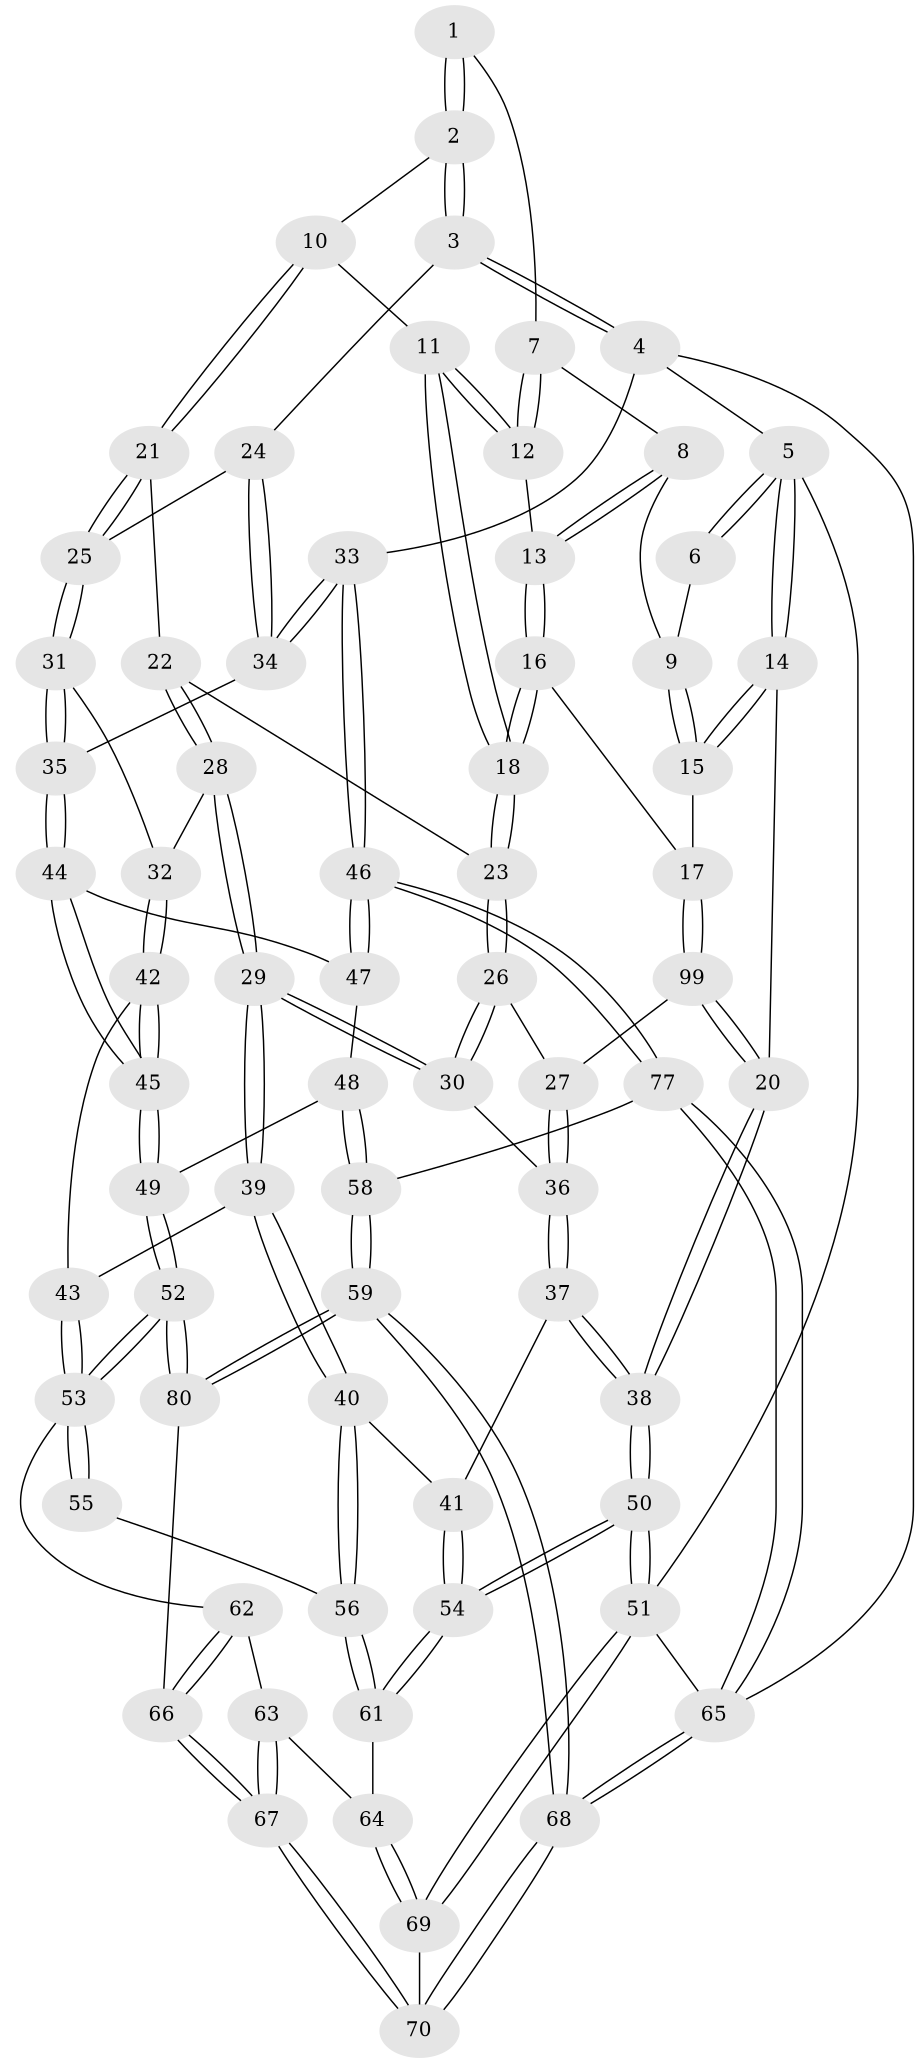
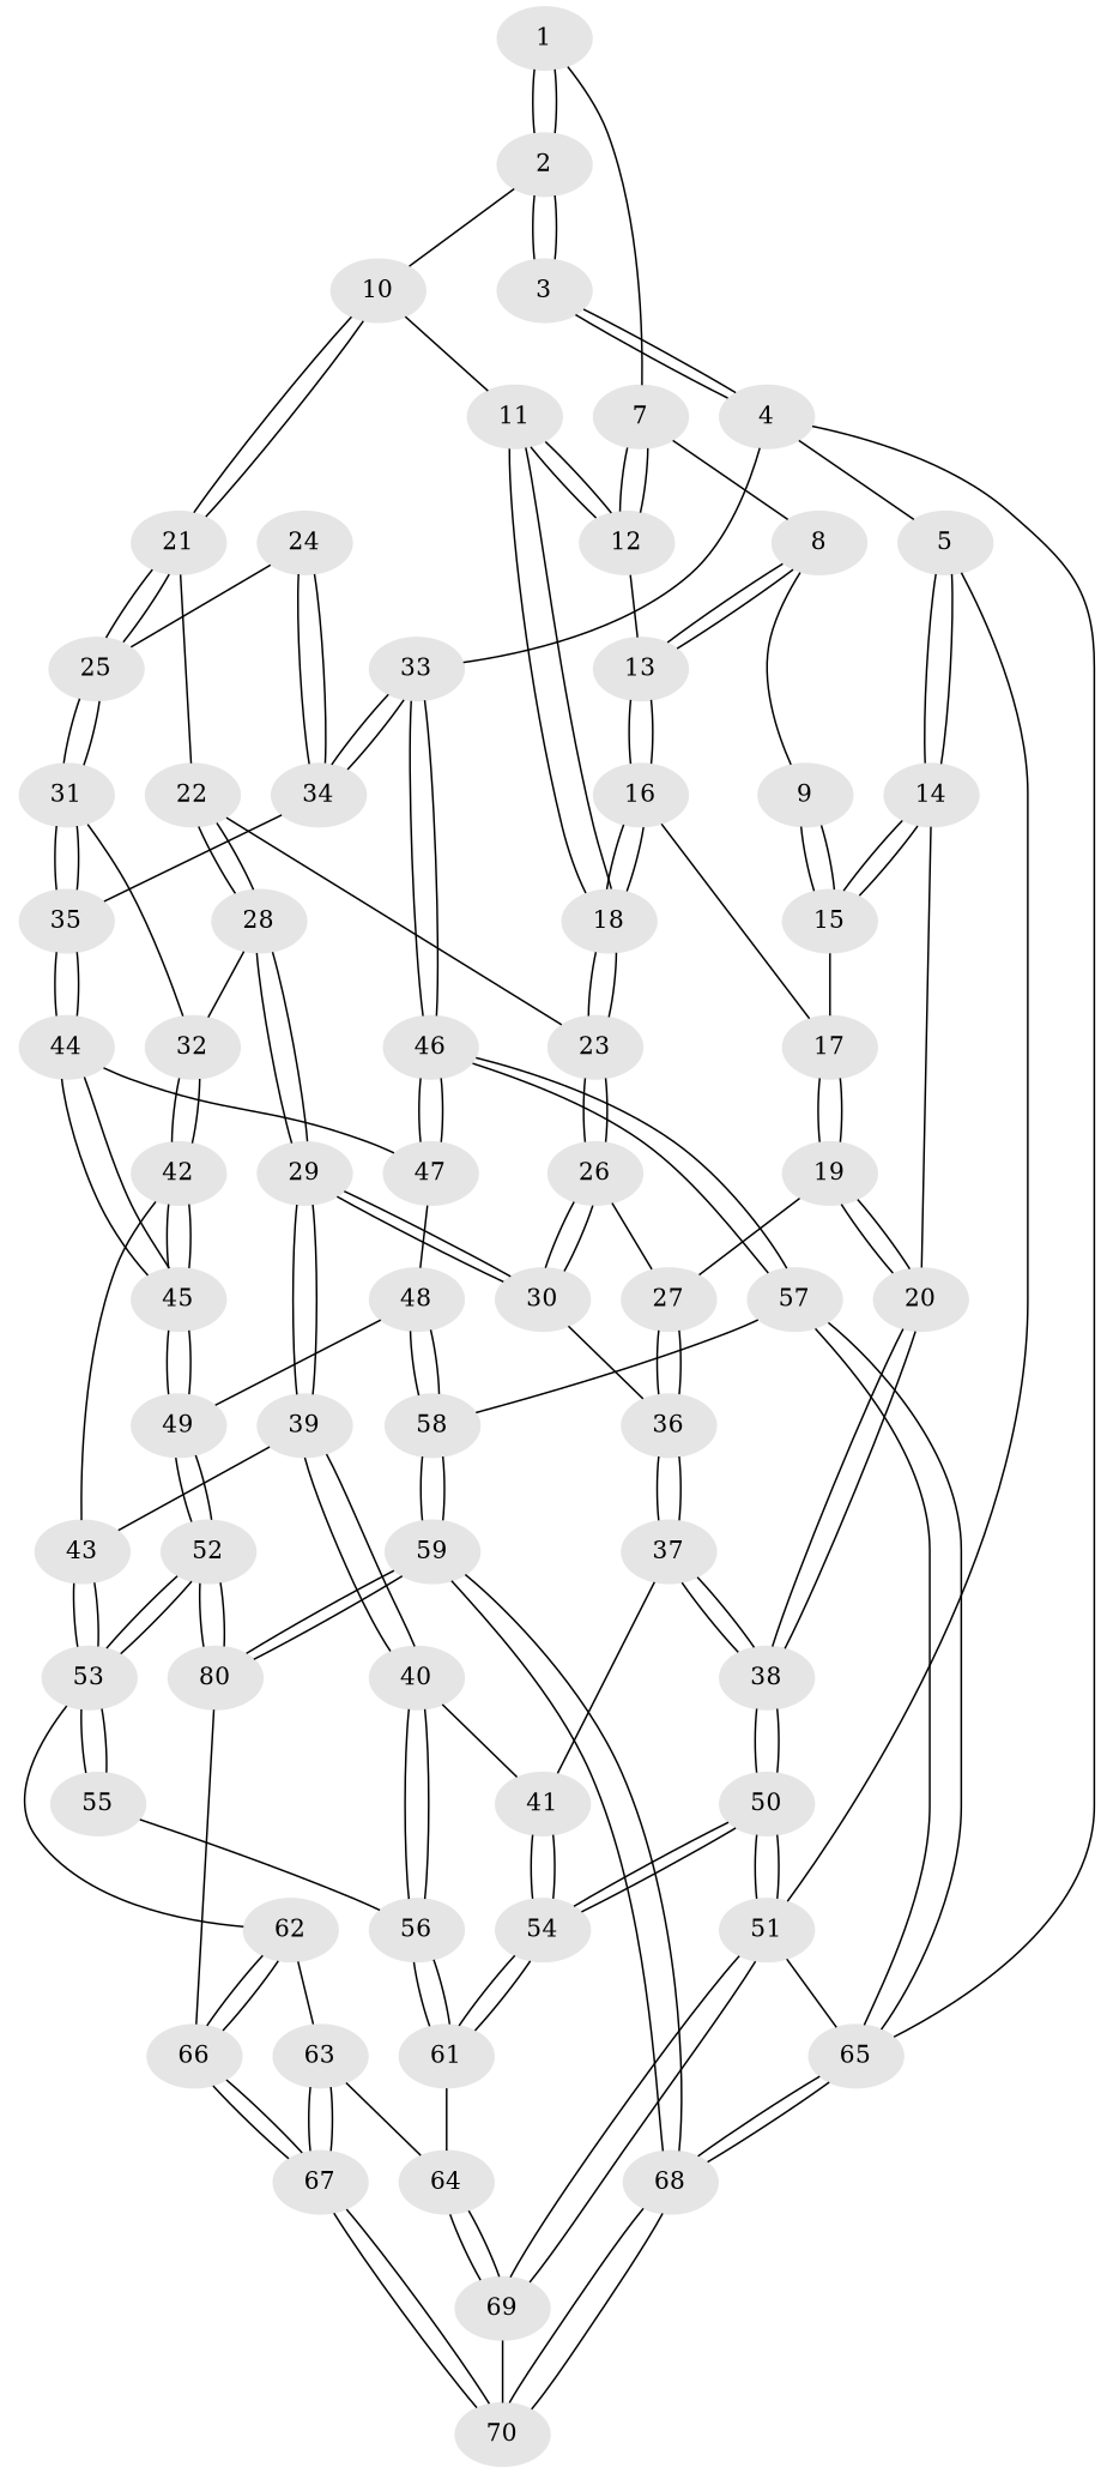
  graph {
    node [color=gray90 style=filled]
    1
    2
    7
    3
    10
    8
    12
    4
    24
    11
    21
    5
    33
    65
    25
    34
-   6
    14
    51
    46
    68
    9
    15
    20
    69
    13
    16
    17
    18
    22
    23
    38
-   19 [label=99]
+   19
    27
    26
    36
    50
    28
    31
    29
    32
    30
    35
    37
    39
    42
    40
    43
    44
    45
    47
-   57 [label=77]
+   57
    41
    54
    56
    53
    61
    49
    55
    62
    48
    52
    58
    59
    n65 [label=80]
    70
    66
    64
    63
    67
    1 -- 2
    1 -- 2
    1 -- 7
    2 -- 3
    2 -- 3
    2 -- 10
    7 -- 8
    7 -- 12
    7 -- 12
    3 -- 4
    3 -- 4
-   3 -- 24
    10 -- 11
    10 -- 21
    10 -- 21
    8 -- 9
    8 -- 13
    8 -- 13
    12 -- 13
    4 -- 5
    4 -- 33
    4 -- 65
    24 -- 25
    24 -- 34
    24 -- 34
    11 -- 12
    11 -- 12
    11 -- 18
    11 -- 18
    21 -- 25
    21 -- 25
    21 -- 22
-   5 -- 6
-   5 -- 6
    5 -- 14
    5 -- 14
    5 -- 51
    33 -- 34
    33 -- 34
    33 -- 46
    33 -- 46
    65 -- 68
    65 -- 68
    25 -- 31
    25 -- 31
    34 -- 35
-   6 -- 9
    14 -- 15
    14 -- 15
    14 -- 20
    51 -- 65
    51 -- 69
    51 -- 69
    46 -- 47
    46 -- 47
    46 -- 57
    46 -- 57
    68 -- 70
    68 -- 70
    9 -- 15
    9 -- 15
    15 -- 17
    20 -- 38
    20 -- 38
    69 -- 70
    13 -- 16
    13 -- 16
    16 -- 17
    16 -- 18
    16 -- 18
    17 -- 19
    17 -- 19
    18 -- 23
    18 -- 23
    22 -- 23
    22 -- 28
    22 -- 28
    23 -- 26
    23 -- 26
    38 -- 50
    38 -- 50
    19 -- 20
    19 -- 20
    19 -- 27
    27 -- 36
    27 -- 36
    26 -- 27
    26 -- 30
    26 -- 30
    36 -- 37
    36 -- 37
    50 -- 51
    50 -- 51
    50 -- 54
    50 -- 54
    28 -- 29
    28 -- 29
    28 -- 32
    31 -- 32
    31 -- 35
    31 -- 35
    29 -- 30
    29 -- 30
    29 -- 39
    29 -- 39
    32 -- 42
    32 -- 42
    30 -- 36
    35 -- 44
    35 -- 44
    37 -- 38
    37 -- 38
    37 -- 41
    39 -- 40
    39 -- 40
    39 -- 43
    42 -- 43
    42 -- 45
    42 -- 45
    40 -- 41
    40 -- 56
    40 -- 56
    43 -- 53
    43 -- 53
    44 -- 45
    44 -- 45
    44 -- 47
    45 -- 49
    45 -- 49
    47 -- 48
    57 -- 65
    57 -- 65
    57 -- 58
    41 -- 54
    41 -- 54
    54 -- 61
    54 -- 61
    56 -- 61
    56 -- 61
    53 -- 55
    53 -- 55
    53 -- 62
    61 -- 64
    49 -- 52
    49 -- 52
    55 -- 56
    62 -- 66
    62 -- 66
    62 -- 63
    48 -- 49
    48 -- 58
    48 -- 58
    52 -- 53
    52 -- 53
    52 -- n65
    52 -- n65
    58 -- 59
    58 -- 59
    59 -- 68
    59 -- 68
    59 -- n65
    59 -- n65
    n65 -- 66
    66 -- 67
    66 -- 67
    64 -- 69
    64 -- 69
    63 -- 64
    63 -- 67
    63 -- 67
    67 -- 70
    67 -- 70
  }
